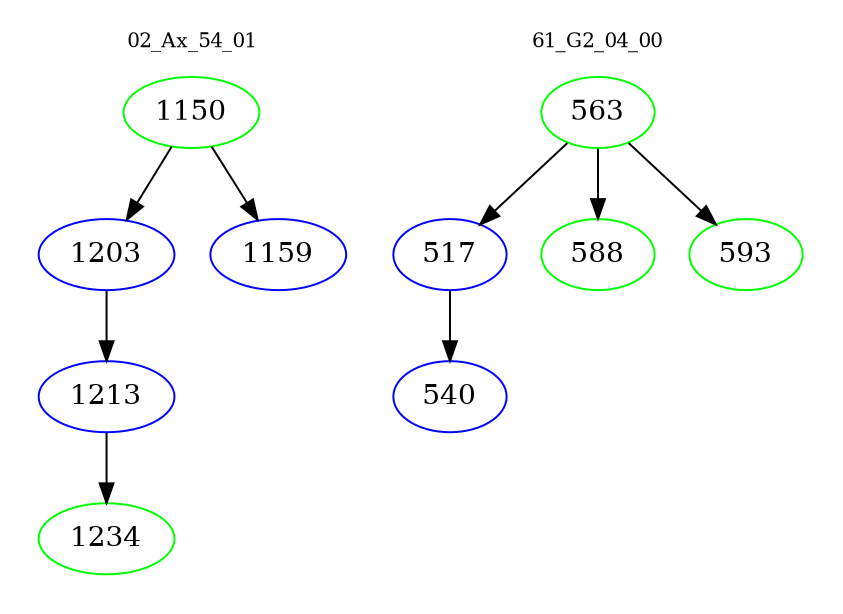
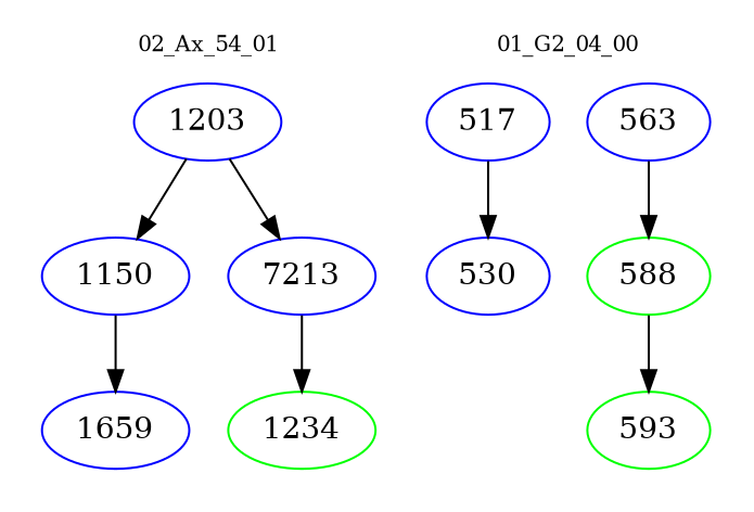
  digraph {
    node [color=blue]
    edge [color=black]
    n1 [label=1203]
-   n2 [color=green label=1150]
-   n3 [label=1213]
-   n4 [label=1159]
+   n2 [label=1150]
+   n3 [label=7213]
+   n4 [label=1659]
    n5 [color=green label=1234]
-   n6 [color=green label=563]
+   n6 [label=563]
    n7 [label=517]
    n8 [color=green label=588]
-   n9 [label=540]
+   n9 [label=530]
    n10 [color=green label=593]
    subgraph cluster_1 {
      color=white
      fontsize=10
      label="02_Ax_54_01"
      n1
      n2
      n3
      n4
      n5
    }
    subgraph cluster_2 {
      color=white
      fontsize=10
-     label="61_G2_04_00"
+     label="01_G2_04_00"
      n6
      n7
      n8
      n9
      n10
    }
-   n2 -> n1
+   n1 -> n2
    n1 -> n3
    n2 -> n4
    n3 -> n5
-   n6 -> n7
    n6 -> n8
    n7 -> n9
-   n6 -> n10
+   n8 -> n10
  }
